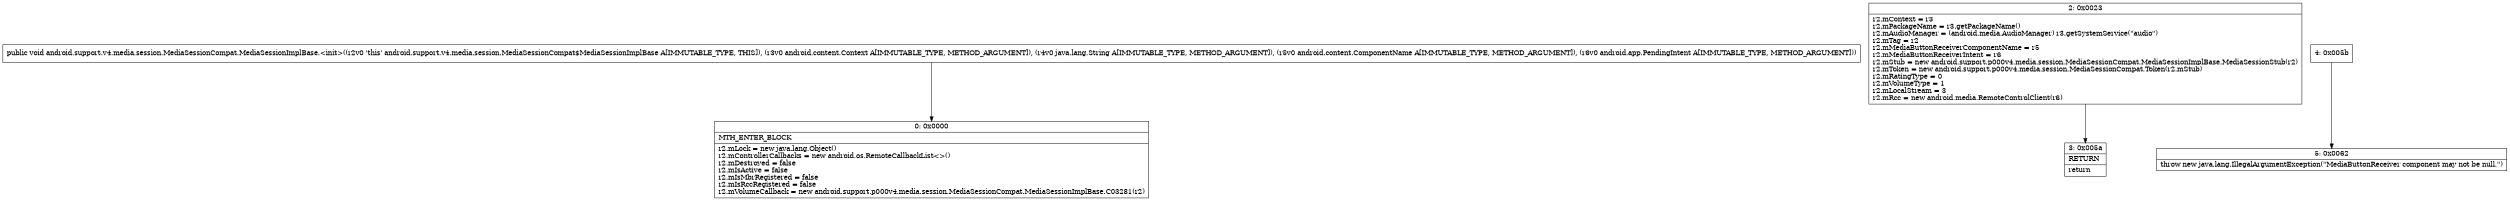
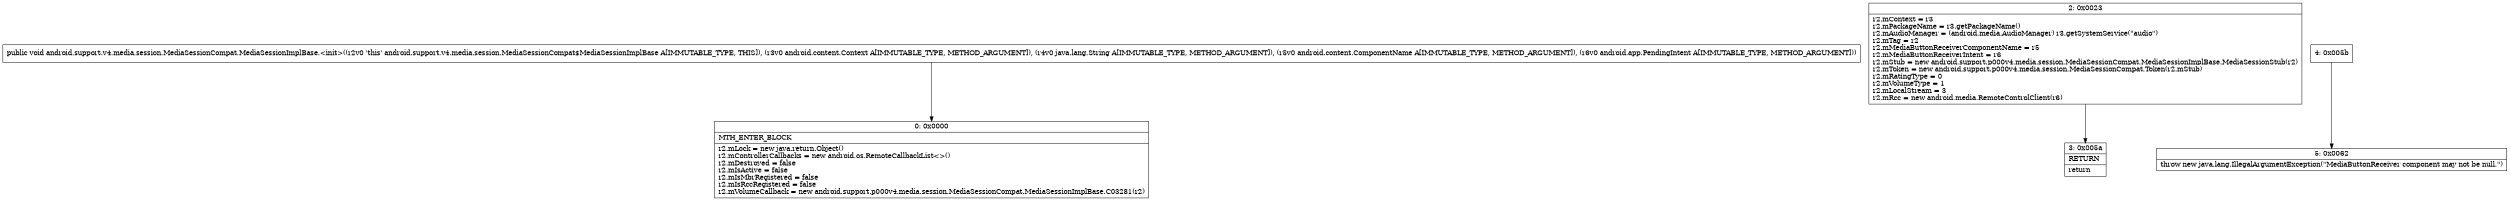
  digraph {
    node [shape=record]
-   n1 [label="{0\:\ 0x0000|MTH_ENTER_BLOCK\l|r2.mLock = new java.lang.Object()\lr2.mControllerCallbacks = new android.os.RemoteCallbackList\<\>()\lr2.mDestroyed = false\lr2.mIsActive = false\lr2.mIsMbrRegistered = false\lr2.mIsRccRegistered = false\lr2.mVolumeCallback = new android.support.p000v4.media.session.MediaSessionCompat.MediaSessionImplBase.C03281(r2)\l}"]
+   n1 [label="{0\:\ 0x0000|MTH_ENTER_BLOCK\l|r2.mLock = new java.return.Object()\lr2.mControllerCallbacks = new android.os.RemoteCallbackList\<\>()\lr2.mDestroyed = false\lr2.mIsActive = false\lr2.mIsMbrRegistered = false\lr2.mIsRccRegistered = false\lr2.mVolumeCallback = new android.support.p000v4.media.session.MediaSessionCompat.MediaSessionImplBase.C03281(r2)\l}"]
    n2 [label="{2\:\ 0x0023|r2.mContext = r3\lr2.mPackageName = r3.getPackageName()\lr2.mAudioManager = (android.media.AudioManager) r3.getSystemService(\"audio\")\lr2.mTag = r2\lr2.mMediaButtonReceiverComponentName = r5\lr2.mMediaButtonReceiverIntent = r6\lr2.mStub = new android.support.p000v4.media.session.MediaSessionCompat.MediaSessionImplBase.MediaSessionStub(r2)\lr2.mToken = new android.support.p000v4.media.session.MediaSessionCompat.Token(r2.mStub)\lr2.mRatingType = 0\lr2.mVolumeType = 1\lr2.mLocalStream = 3\lr2.mRcc = new android.media.RemoteControlClient(r6)\l}"]
    n3 [label="{3\:\ 0x005a|RETURN\l|return\l}"]
    n4 [label="{4\:\ 0x005b}"]
    n5 [label="{5\:\ 0x0062|throw new java.lang.IllegalArgumentException(\"MediaButtonReceiver component may not be null.\")\l}"]
    n6 [label="{public void android.support.v4.media.session.MediaSessionCompat.MediaSessionImplBase.\<init\>((r2v0 'this' android.support.v4.media.session.MediaSessionCompat$MediaSessionImplBase A[IMMUTABLE_TYPE, THIS]), (r3v0 android.content.Context A[IMMUTABLE_TYPE, METHOD_ARGUMENT]), (r4v0 java.lang.String A[IMMUTABLE_TYPE, METHOD_ARGUMENT]), (r5v0 android.content.ComponentName A[IMMUTABLE_TYPE, METHOD_ARGUMENT]), (r6v0 android.app.PendingIntent A[IMMUTABLE_TYPE, METHOD_ARGUMENT])) }"]
    n2 -> n3
    n4 -> n5
    n6 -> n1
  }
